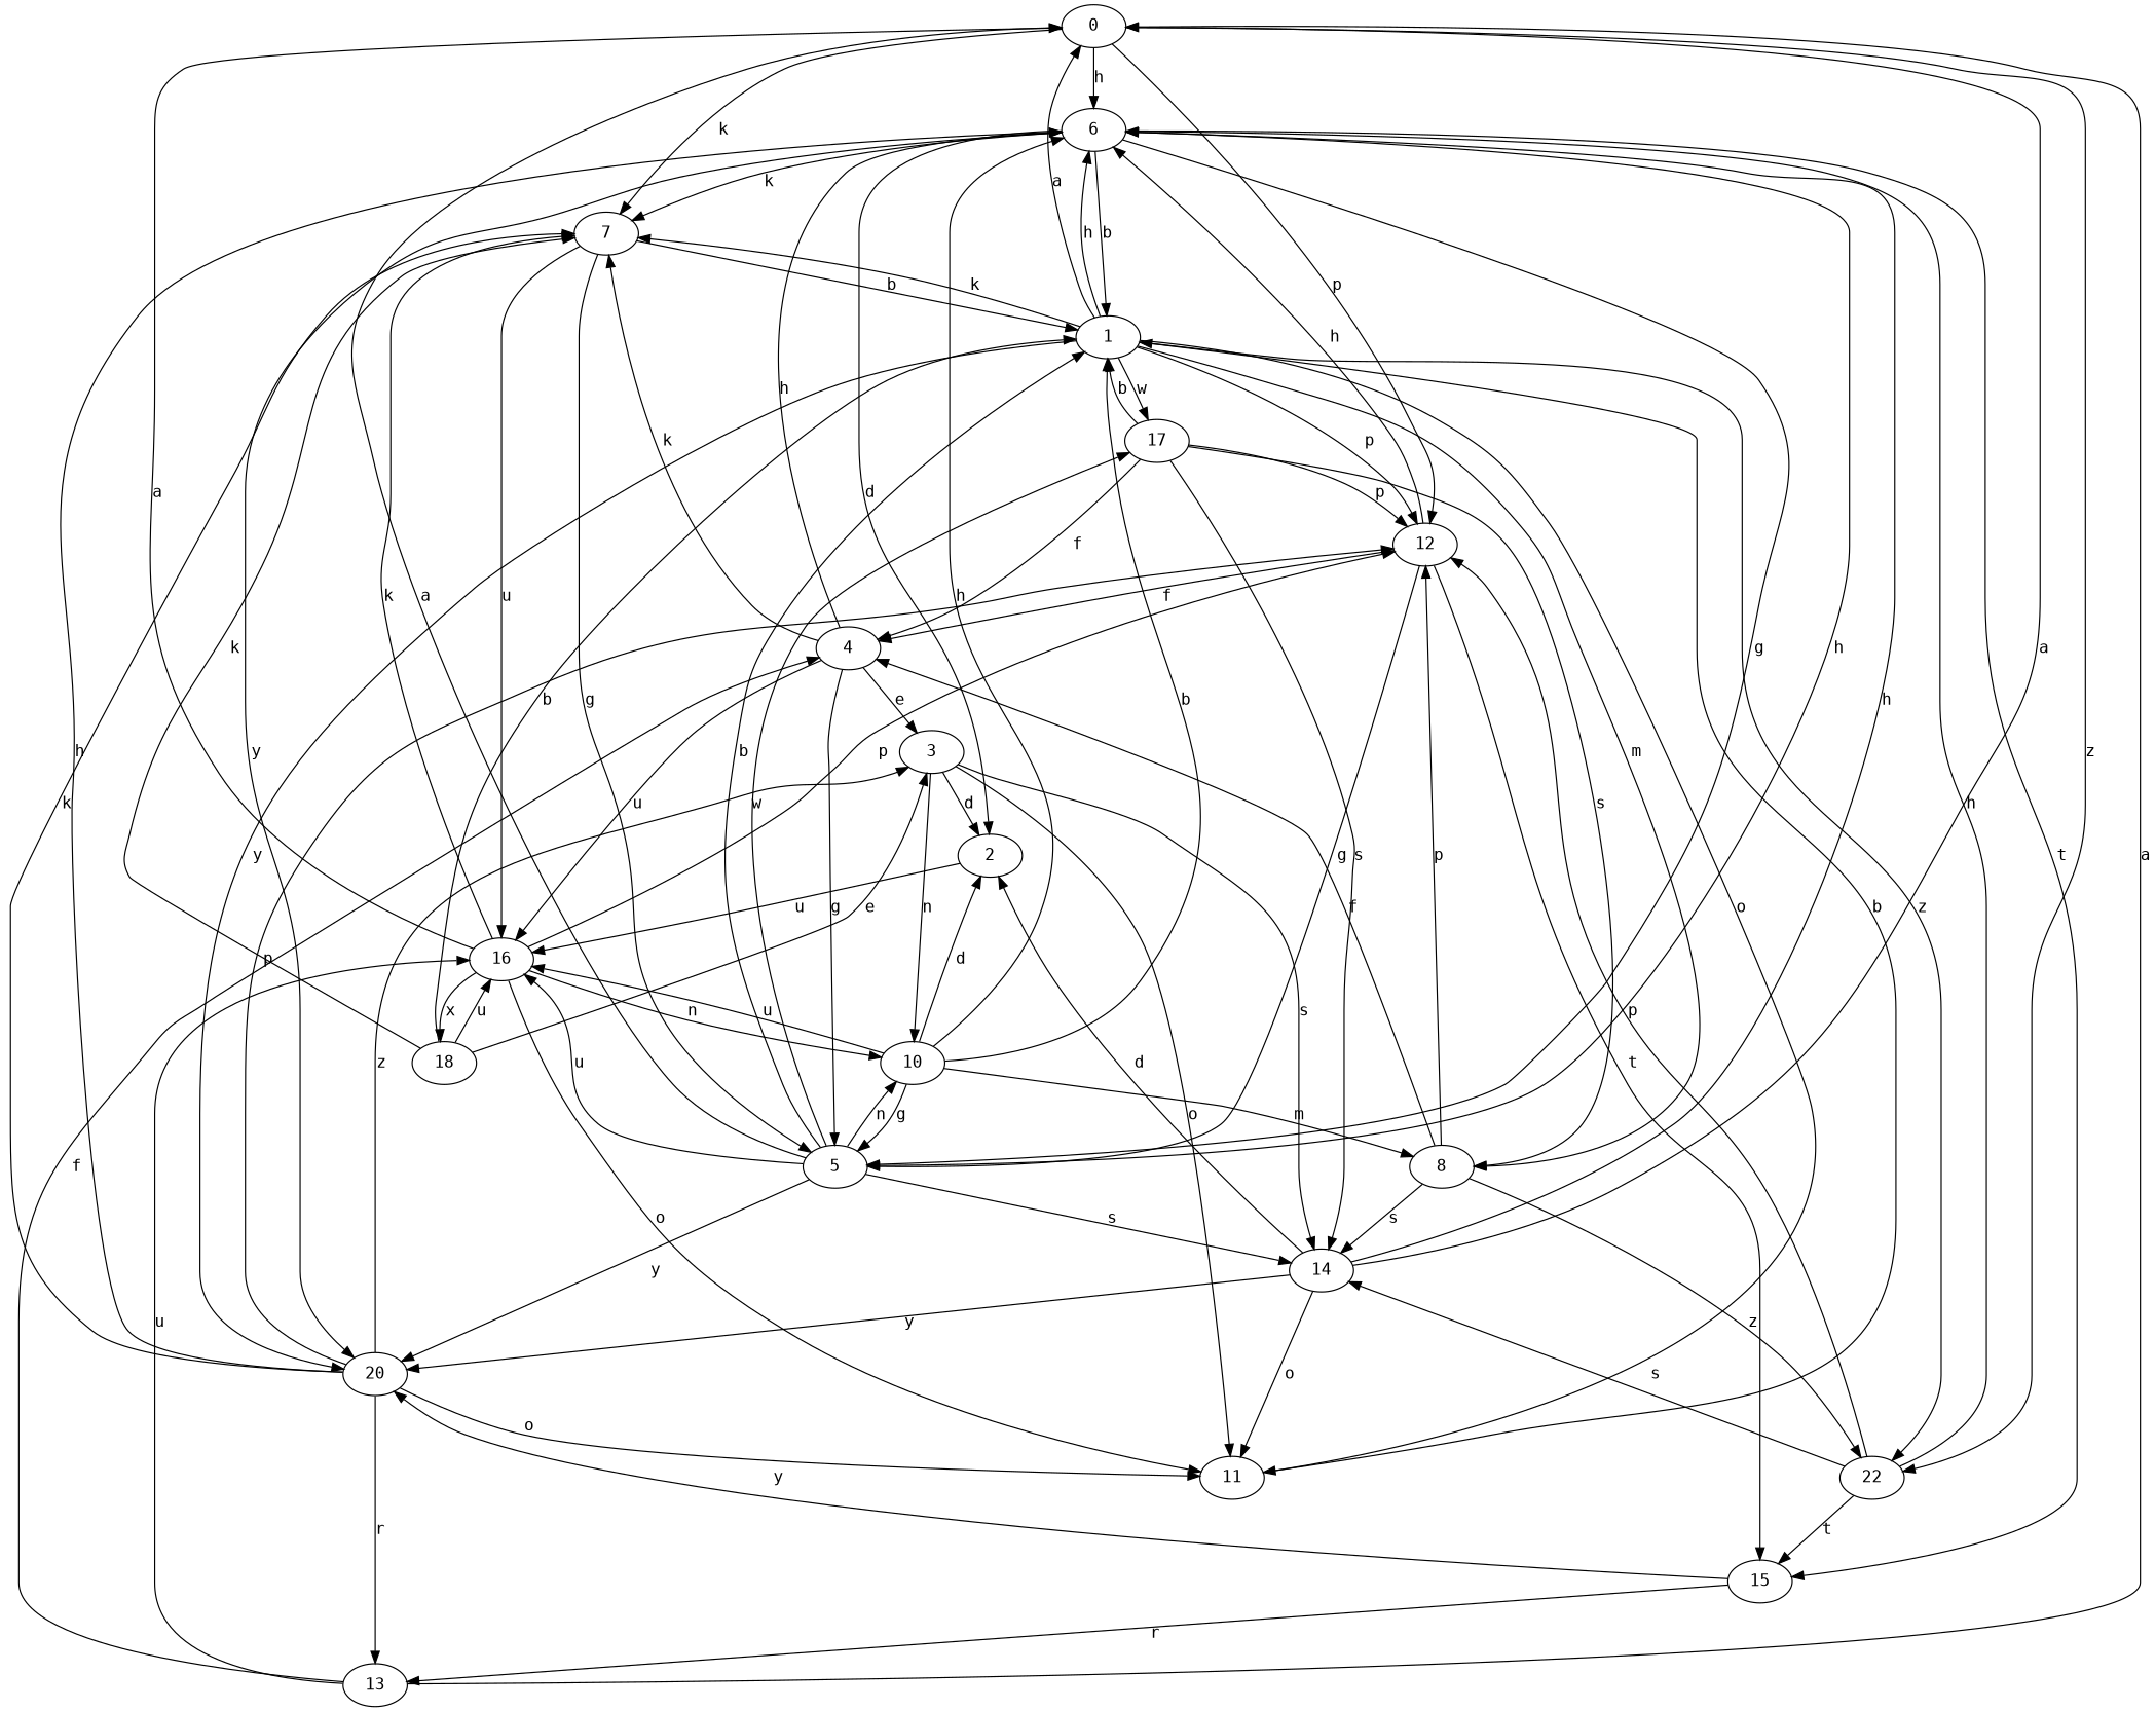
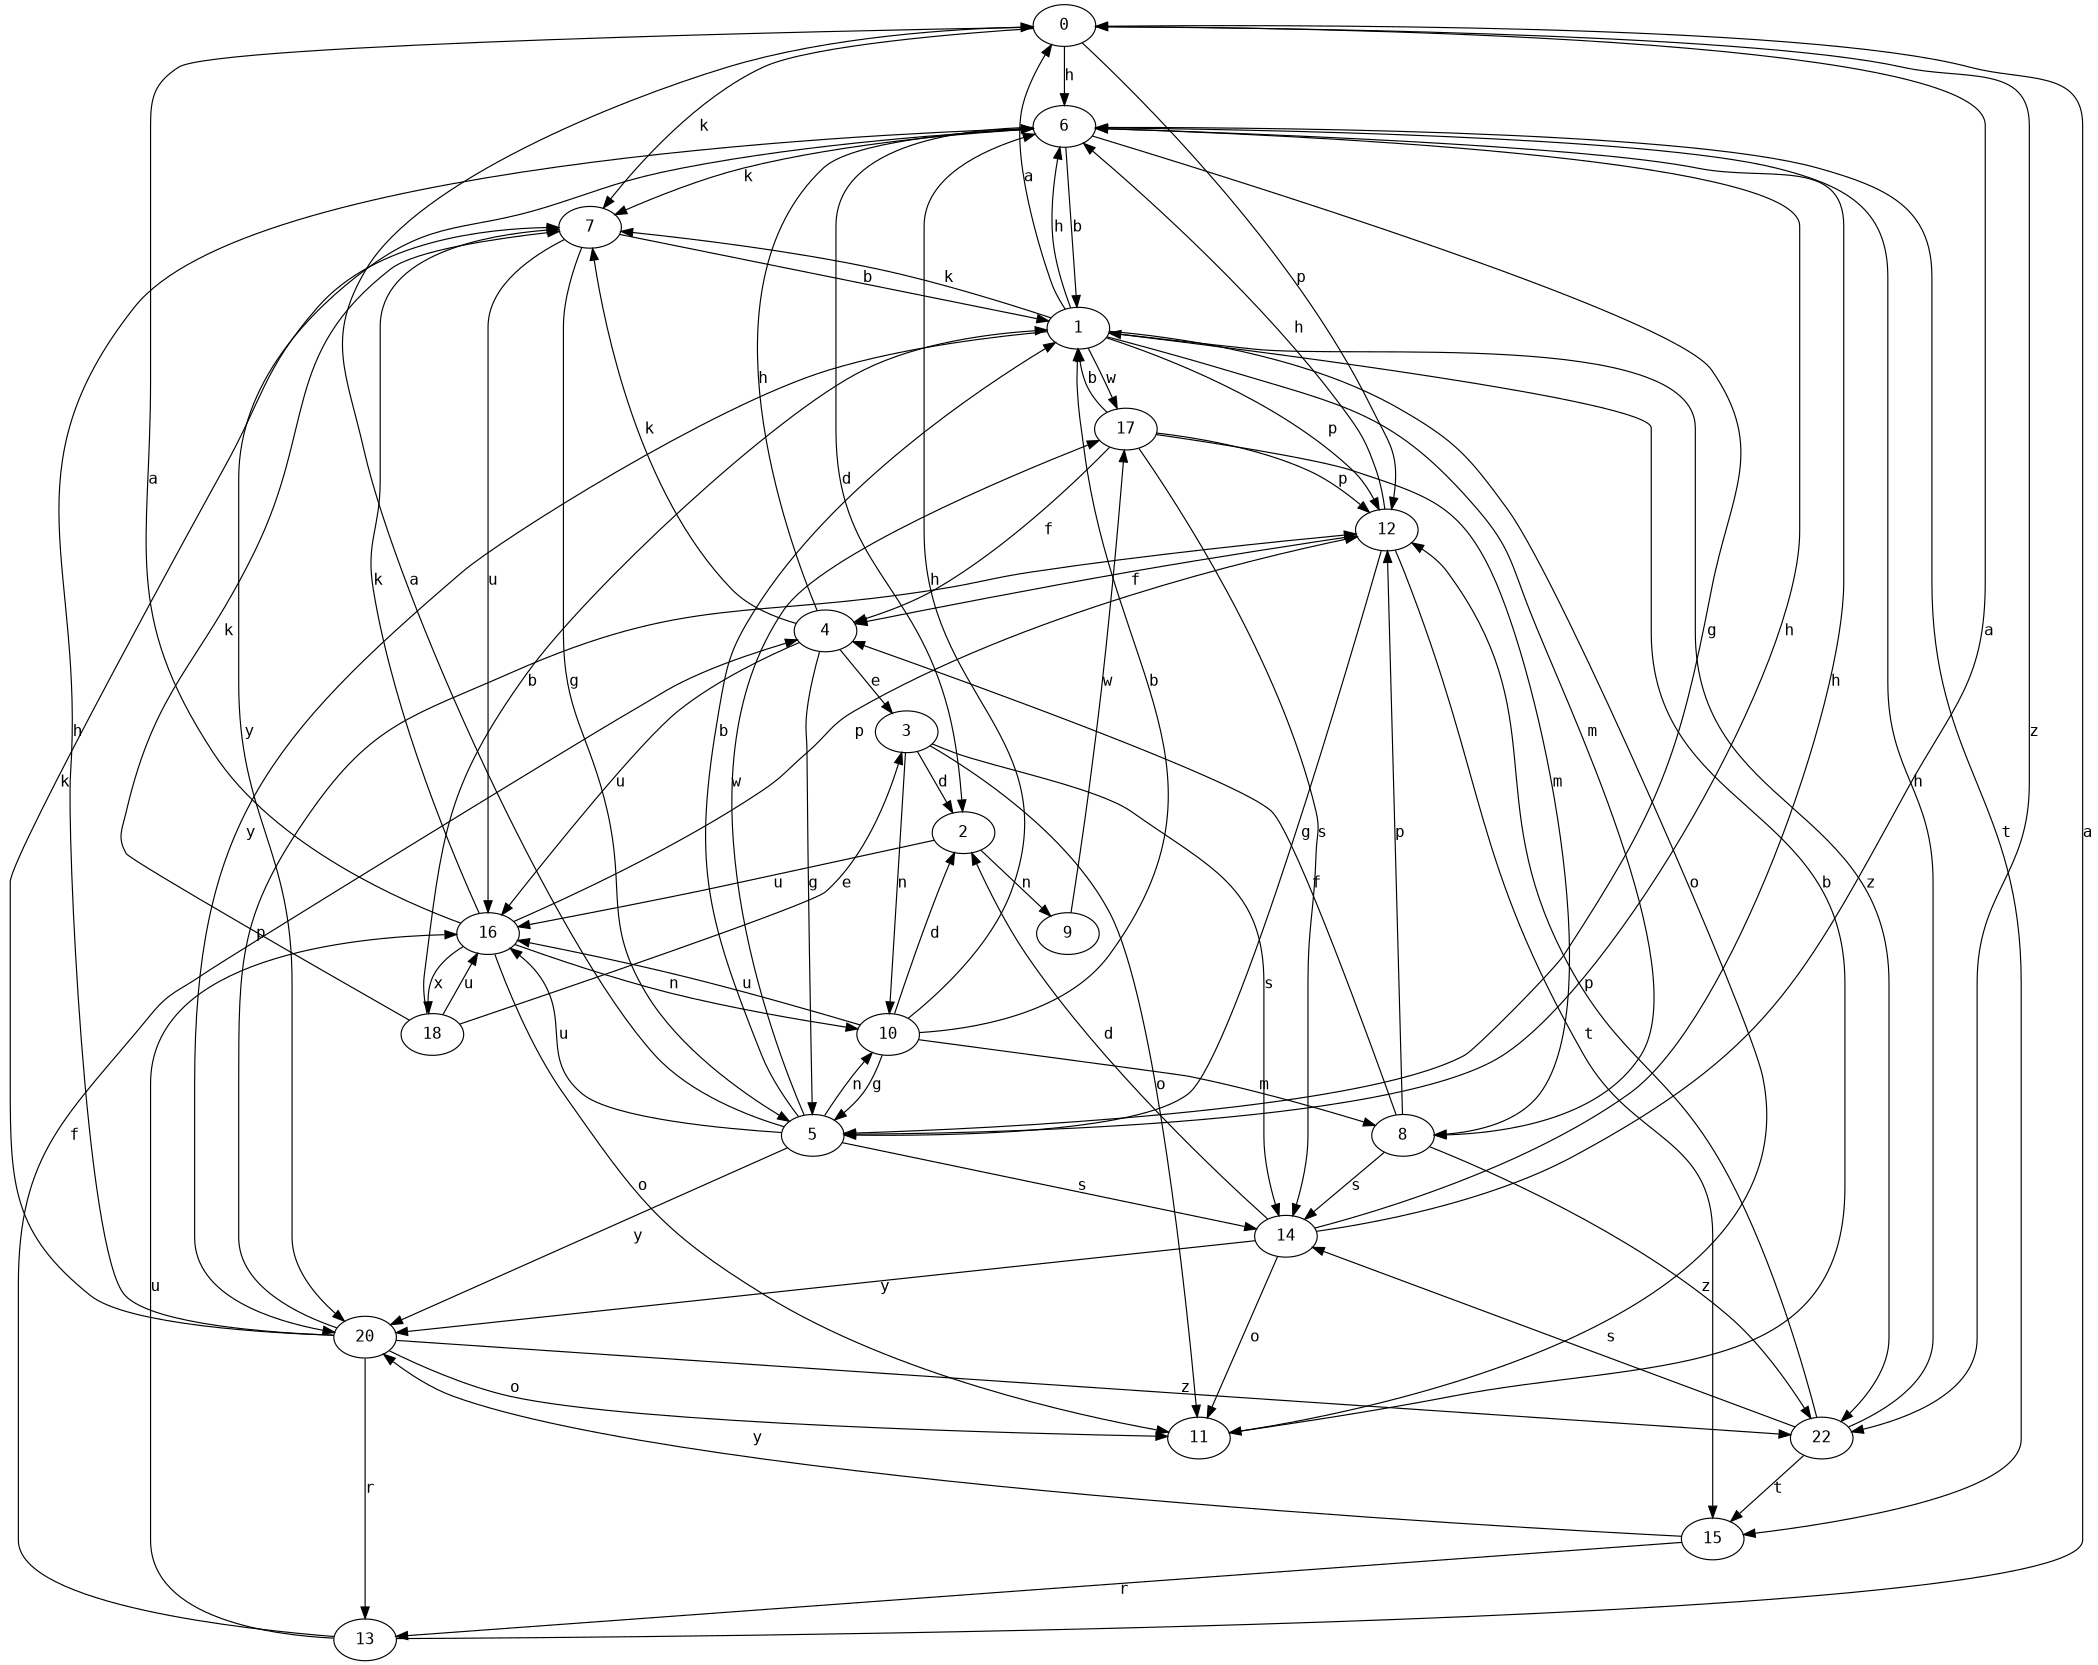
  strict digraph {
    fontname="DejaVu Sans Mono"
    node [fontname="DejaVu Sans Mono"]
    edge [fontname="DejaVu Sans Mono"]
    0
    6
    7
    12
    22
    1
    20
    2
    5
    15
    16
    4
    14
    8
    11
    17
    13
+   9
    10
    18
    3
    0 -> 6 [label=h]
    0 -> 7 [label=k]
    0 -> 12 [label=p]
    0 -> 22 [label=z]
    6 -> 7 [label=k]
    6 -> 1 [label=b]
    6 -> 20 [label=y]
    6 -> 2 [label=d]
    6 -> 5 [label=g]
    6 -> 15 [label=t]
    7 -> 1 [label=b]
    7 -> 5 [label=g]
    7 -> 16 [label=u]
    12 -> 6 [label=h]
    12 -> 5 [label=g]
    12 -> 15 [label=t]
    12 -> 4 [label=f]
    22 -> 6 [label=h]
    22 -> 12 [label=p]
    22 -> 15 [label=t]
    22 -> 14 [label=s]
    1 -> 0 [label=a]
    1 -> 6 [label=h]
    1 -> 7 [label=k]
    1 -> 12 [label=p]
    1 -> 22 [label=z]
    1 -> 20 [label=y]
    1 -> 8 [label=m]
    1 -> 11 [label=o]
    1 -> 17 [label=w]
    20 -> 6 [label=h]
    20 -> 7 [label=k]
    20 -> 12 [label=p]
-   20 -> 3 [label=z]
+   20 -> 22 [label=z]
    20 -> 11 [label=o]
    20 -> 13 [label=r]
    2 -> 16 [label=u]
+   2 -> 9 [label=n]
    5 -> 0 [label=a]
    5 -> 6 [label=h]
    5 -> 1 [label=b]
    5 -> 20 [label=y]
    5 -> 16 [label=u]
    5 -> 14 [label=s]
    5 -> 17 [label=w]
    5 -> 10 [label=n]
    15 -> 20 [label=y]
    15 -> 13 [label=r]
    16 -> 0 [label=a]
    16 -> 7 [label=k]
    16 -> 12 [label=p]
    16 -> 11 [label=o]
    16 -> 10 [label=n]
    16 -> 18 [label=x]
    4 -> 6 [label=h]
    4 -> 7 [label=k]
    4 -> 5 [label=g]
    4 -> 16 [label=u]
    4 -> 3 [label=e]
    14 -> 0 [label=a]
    14 -> 6 [label=h]
    14 -> 20 [label=y]
    14 -> 2 [label=d]
    14 -> 11 [label=o]
    8 -> 12 [label=p]
    8 -> 22 [label=z]
    8 -> 4 [label=f]
    8 -> 14 [label=s]
    11 -> 1 [label=b]
    17 -> 12 [label=p]
    17 -> 1 [label=b]
    17 -> 4 [label=f]
    17 -> 14 [label=s]
-   17 -> 8 [label=s]
+   17 -> 8 [label=m]
    13 -> 0 [label=a]
    13 -> 16 [label=u]
    13 -> 4 [label=f]
+   9 -> 17 [label=w]
    10 -> 6 [label=h]
    10 -> 1 [label=b]
    10 -> 2 [label=d]
    10 -> 5 [label=g]
    10 -> 16 [label=u]
    10 -> 8 [label=m]
    18 -> 7 [label=k]
    18 -> 1 [label=b]
    18 -> 16 [label=u]
    18 -> 3 [label=e]
    3 -> 2 [label=d]
    3 -> 14 [label=s]
    3 -> 11 [label=o]
    3 -> 10 [label=n]
  }
